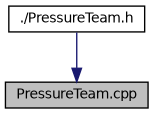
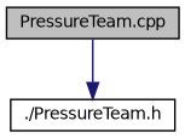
  digraph {
    node [color=black fontname=Helvetica fontsize=10 shape=record style=filled]
    n1 [fillcolor=grey75 fontcolor=black height=0.2 label="PressureTeam.cpp" width=0.4]
    n2 [fillcolor=white height=0.2 label="./PressureTeam.h" width=0.4]
-   n2 -> n1 [color=midnightblue fontname=Helvetica fontsize=10 labelfontname=Helvetica labelfontsize=10 style=solid]
+   n1 -> n2 [color=midnightblue fontname=Helvetica fontsize=10 labelfontname=Helvetica labelfontsize=10 style=solid]
  }
